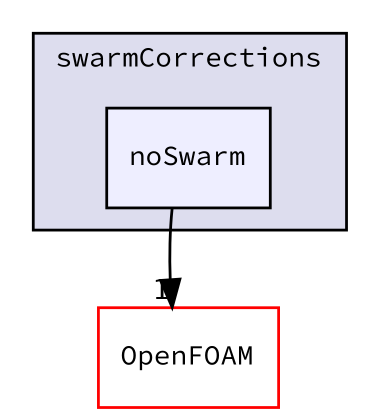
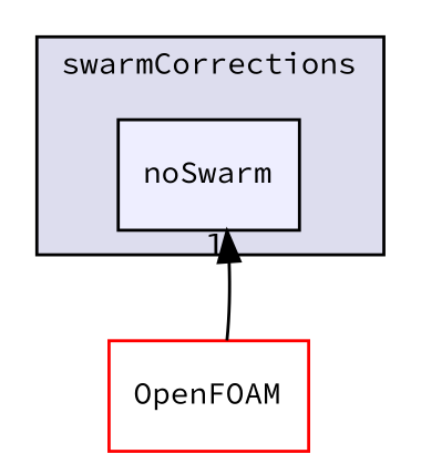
  digraph {
    compound=true
    fontname="Source Code Pro"
    node [fontname="Source Code Pro" fontsize=10 shape=box]
    n1 [fillcolor="#eeeeff" label=noSwarm pencolor=black style=filled]
    n2 [color=red label=OpenFOAM]
    subgraph cluster_1 {
      bgcolor="#ddddee"
      fontsize=10
      label=swarmCorrections
      pencolor=black
      n1
    }
-   n1 -> n2 [headlabel=1 labeldistance=1.5 labelfontname=Helvetica labelfontsize=10 fontname="Source Code Pro"]
+   n2 -> n1 [headlabel=1 labeldistance=1.5 labelfontname=Helvetica labelfontsize=10 fontname="Source Code Pro"]
  }
